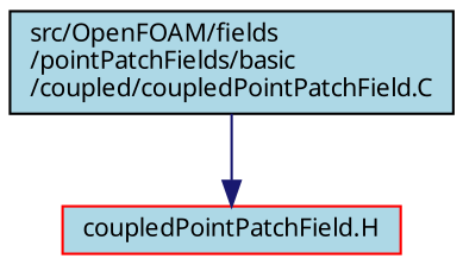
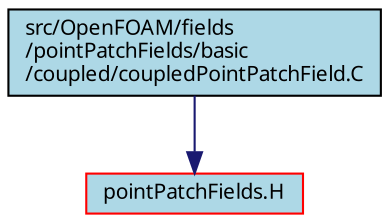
  digraph {
    fontname="Noto Sans"
    node [fillcolor=lightblue fontname="Noto Sans" fontsize=10 shape=record style=filled]
    n1 [color=black fontcolor=black height=0.2 label="src/OpenFOAM/fields\l/pointPatchFields/basic\l/coupled/coupledPointPatchField.C" width=0.4]
-   n2 [color=red height=0.2 label="coupledPointPatchField.H" width=0.4]
+   n2 [color=red height=0.2 label="pointPatchFields.H" width=0.4]
    n1 -> n2 [color=midnightblue fontname="Noto Sans" fontsize=10 labelfontname=Helvetica labelfontsize=10 style=solid]
  }
